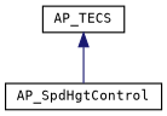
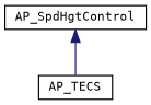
  digraph {
    rankdir=TB
    fontname="DejaVu Sans Mono"
    node [color=black fillcolor=white fontname="DejaVu Sans Mono" fontsize=10 shape=record style=filled]
    n1 [height=0.2 label=AP_SpdHgtControl width=0.4]
    n2 [height=0.2 label=AP_TECS width=0.4]
-   n2 -> n1 [color=midnightblue dir=back fontname="DejaVu Sans Mono" fontsize=10 labelfontname=Helvetica labelfontsize=10 style=solid]
+   n1 -> n2 [color=midnightblue dir=back fontname="DejaVu Sans Mono" fontsize=10 labelfontname=Helvetica labelfontsize=10 style=solid]
  }
